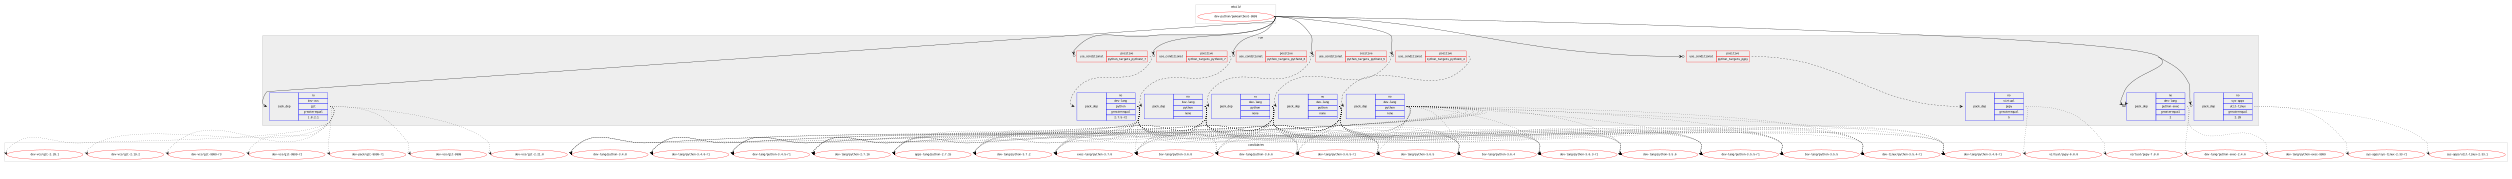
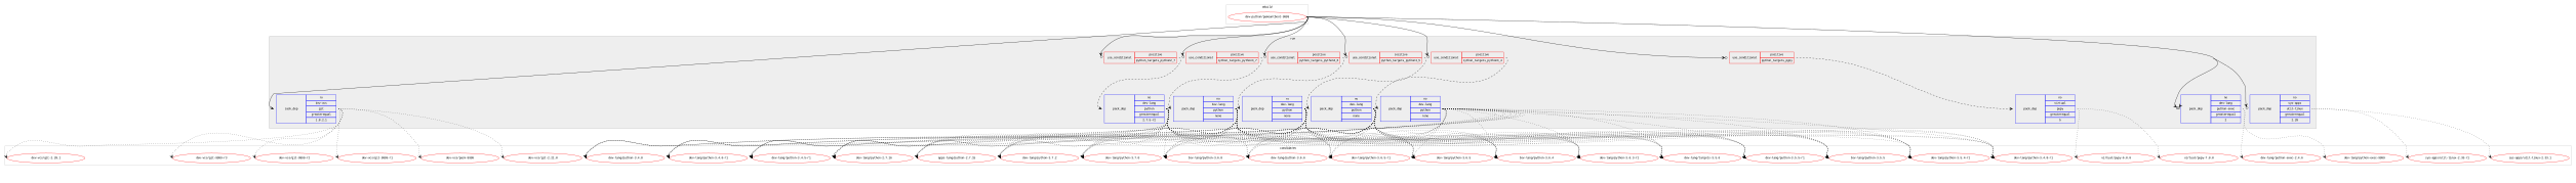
  digraph {
    compound=true
    concentrate=true
    fontname="Liberation Mono"
    fontsize=10
    newrank=true
    rankdir=TB
    ranksep=1.5
    node [color=red fontname="Liberation Mono" fontsize=10]
    edge [arrowhead=vee fontname="Liberation Mono" headport=w style=dotted tailport=e weight=100]
    n1 [label="dev-python/pymountboot-9999" width=4]
    n2 [color=blue label=<<TABLE BORDER="0" CELLBORDER="1" CELLSPACING="0" CELLPADDING="4" WIDTH="220"><TR><TD ROWSPAN="6" CELLPADDING="30">pack_dep</TD></TR><TR><TD WIDTH="110">no</TD></TR><TR><TD>dev-vcs</TD></TR><TR><TD>git</TD></TR><TR><TD>greaterequal</TD></TR><TR><TD>1.8.2.1</TD></TR></TABLE>> shape=none]
    n3 [color=blue label=<<TABLE BORDER="0" CELLBORDER="1" CELLSPACING="0" CELLPADDING="4" WIDTH="220"><TR><TD ROWSPAN="6" CELLPADDING="30">pack_dep</TD></TR><TR><TD WIDTH="110">no</TD></TR><TR><TD>virtual</TD></TR><TR><TD>pypy</TD></TR><TR><TD>greaterequal</TD></TR><TR><TD>5</TD></TR></TABLE>> shape=none]
    n4 [label=<<TABLE BORDER="0" CELLBORDER="1" CELLSPACING="0" CELLPADDING="4"><TR><TD ROWSPAN="3" CELLPADDING="10">use_conditional</TD></TR><TR><TD>positive</TD></TR><TR><TD>python_targets_pypy</TD></TR></TABLE>> shape=none]
    n5 [color=blue label=<<TABLE BORDER="0" CELLBORDER="1" CELLSPACING="0" CELLPADDING="4" WIDTH="220"><TR><TD ROWSPAN="6" CELLPADDING="30">pack_dep</TD></TR><TR><TD WIDTH="110">no</TD></TR><TR><TD>dev-lang</TD></TR><TR><TD>python</TD></TR><TR><TD>none</TD></TR><TR><TD></TD></TR></TABLE>> shape=none]
    n6 [label=<<TABLE BORDER="0" CELLBORDER="1" CELLSPACING="0" CELLPADDING="4"><TR><TD ROWSPAN="3" CELLPADDING="10">use_conditional</TD></TR><TR><TD>positive</TD></TR><TR><TD>python_targets_python3_7</TD></TR></TABLE>> shape=none]
    n7 [color=blue label=<<TABLE BORDER="0" CELLBORDER="1" CELLSPACING="0" CELLPADDING="4" WIDTH="220"><TR><TD ROWSPAN="6" CELLPADDING="30">pack_dep</TD></TR><TR><TD WIDTH="110">no</TD></TR><TR><TD>dev-lang</TD></TR><TR><TD>python</TD></TR><TR><TD>greaterequal</TD></TR><TR><TD>2.7.5-r2</TD></TR></TABLE>> shape=none]
    n8 [label=<<TABLE BORDER="0" CELLBORDER="1" CELLSPACING="0" CELLPADDING="4"><TR><TD ROWSPAN="3" CELLPADDING="10">use_conditional</TD></TR><TR><TD>positive</TD></TR><TR><TD>python_targets_python2_7</TD></TR></TABLE>> shape=none]
    n9 [color=blue label=<<TABLE BORDER="0" CELLBORDER="1" CELLSPACING="0" CELLPADDING="4" WIDTH="220"><TR><TD ROWSPAN="6" CELLPADDING="30">pack_dep</TD></TR><TR><TD WIDTH="110">no</TD></TR><TR><TD>dev-lang</TD></TR><TR><TD>python</TD></TR><TR><TD>none</TD></TR><TR><TD></TD></TR></TABLE>> shape=none]
    n10 [label=<<TABLE BORDER="0" CELLBORDER="1" CELLSPACING="0" CELLPADDING="4"><TR><TD ROWSPAN="3" CELLPADDING="10">use_conditional</TD></TR><TR><TD>positive</TD></TR><TR><TD>python_targets_python3_4</TD></TR></TABLE>> shape=none]
    n11 [color=blue label=<<TABLE BORDER="0" CELLBORDER="1" CELLSPACING="0" CELLPADDING="4" WIDTH="220"><TR><TD ROWSPAN="6" CELLPADDING="30">pack_dep</TD></TR><TR><TD WIDTH="110">no</TD></TR><TR><TD>dev-lang</TD></TR><TR><TD>python</TD></TR><TR><TD>none</TD></TR><TR><TD></TD></TR></TABLE>> shape=none]
    n12 [label=<<TABLE BORDER="0" CELLBORDER="1" CELLSPACING="0" CELLPADDING="4"><TR><TD ROWSPAN="3" CELLPADDING="10">use_conditional</TD></TR><TR><TD>positive</TD></TR><TR><TD>python_targets_python3_5</TD></TR></TABLE>> shape=none]
    n13 [color=blue label=<<TABLE BORDER="0" CELLBORDER="1" CELLSPACING="0" CELLPADDING="4" WIDTH="220"><TR><TD ROWSPAN="6" CELLPADDING="30">pack_dep</TD></TR><TR><TD WIDTH="110">no</TD></TR><TR><TD>dev-lang</TD></TR><TR><TD>python</TD></TR><TR><TD>none</TD></TR><TR><TD></TD></TR></TABLE>> shape=none]
    n14 [label=<<TABLE BORDER="0" CELLBORDER="1" CELLSPACING="0" CELLPADDING="4"><TR><TD ROWSPAN="3" CELLPADDING="10">use_conditional</TD></TR><TR><TD>positive</TD></TR><TR><TD>python_targets_python3_6</TD></TR></TABLE>> shape=none]
    n15 [color=blue label=<<TABLE BORDER="0" CELLBORDER="1" CELLSPACING="0" CELLPADDING="4" WIDTH="220"><TR><TD ROWSPAN="6" CELLPADDING="30">pack_dep</TD></TR><TR><TD WIDTH="110">no</TD></TR><TR><TD>dev-lang</TD></TR><TR><TD>python-exec</TD></TR><TR><TD>greaterequal</TD></TR><TR><TD>2</TD></TR></TABLE>> shape=none]
    n16 [color=blue label=<<TABLE BORDER="0" CELLBORDER="1" CELLSPACING="0" CELLPADDING="4" WIDTH="220"><TR><TD ROWSPAN="6" CELLPADDING="30">pack_dep</TD></TR><TR><TD WIDTH="110">no</TD></TR><TR><TD>sys-apps</TD></TR><TR><TD>util-linux</TD></TR><TR><TD>greaterequal</TD></TR><TR><TD>2.20</TD></TR></TABLE>> shape=none]
-   n17 [label="dev-vcs/git-2.19.2" width=4]
    n18 [label="dev-vcs/git-2.20.1" width=4]
    n19 [label="dev-vcs/git-2.21.0" width=4]
-   n20 [label="dev-vcs/git-9999" width=4]
-   n21 [label="dev-pack/git-9999-r1" width=4]
+   n20 [label="dev-vcs/pack-9999" width=4]
+   n21 [label="dev-vcs/git-9999-r1" width=4]
    n22 [label="dev-vcs/git-9999-r2" width=4]
    n23 [label="dev-vcs/git-9999-r3" width=4]
    n24 [label="virtual/pypy-6.0.0" width=4]
    n25 [label="virtual/pypy-7.0.0" width=4]
    n26 [label="apps-lang/python-2.7.15" width=4]
    n27 [label="dev-lang/python-2.7.16" width=4]
    n28 [label="dev-lang/python-3.4.5-r1" width=4]
    n29 [label="dev-lang/python-3.4.6-r1" width=4]
    n30 [label="dev-lang/python-3.4.8" width=4]
    n31 [label="dev-lang/python-3.4.8-r1" width=4]
-   n32 [label="dev-linux/python-3.5.4-r1" width=4]
+   n32 [label="dev-lang/python-3.5.4-r1" width=4]
    n33 [label="dev-lang/python-3.5.5" width=4]
    n34 [label="dev-lang/python-3.5.5-r1" width=4]
-   n35 [label="dev-lang/python-3.5.6" width=4]
+   n35 [label="dev-lang/targets-3.5.6" width=4]
    n36 [label="dev-lang/python-3.6.3-r1" width=4]
    n37 [label="dev-lang/python-3.6.4" width=4]
    n38 [label="dev-lang/python-3.6.5" width=4]
    n39 [label="dev-lang/python-3.6.5-r1" width=4]
    n40 [label="dev-lang/python-3.6.6" width=4]
    n41 [label="dev-lang/python-3.6.8" width=4]
-   n42 [label="exec-lang/python-3.7.0" width=4]
+   n42 [label="dev-lang/python-3.7.0" width=4]
    n43 [label="dev-lang/python-3.7.2" width=4]
    n44 [label="dev-lang/python-exec-2.4.6" width=4]
    n45 [label="dev-lang/python-exec-9999" width=4]
-   n46 [label="sys-apps/sys-linux-2.33-r1" width=4]
+   n46 [label="sys-apps/util-linux-2.33-r1" width=4]
    n47 [label="sys-apps/util-linux-2.33.1" width=4]
    subgraph cluster_1 {
      color=gray
      label=<<i>ebuild</i>>
      rank=same
      n1
    }
    subgraph cluster_2 {
      color=gray
      label=<<i>dependencies</i>>
      subgraph cluster_3 {
        color=gray
        fillcolor="#eeeeee"
        label=<<i>compile</i>>
        style=filled
        subgraph sub_4 {
          color=gray
          fillcolor="#eeeeee"
          label=<<i>compile</i>>
          style=filled
          n2
        }
      }
      subgraph cluster_5 {
        color=gray
        fillcolor="#eeeeee"
        label=<<i>compile and run</i>>
        style=filled
        subgraph sub_6 {
          color=gray
          fillcolor="#eeeeee"
          label=<<i>compile and run</i>>
          style=filled
          n4
          subgraph sub_7 {
            color=gray
            fillcolor="#eeeeee"
            label=<<i>compile and run</i>>
            style=filled
            n3
          }
        }
        subgraph sub_8 {
          color=gray
          fillcolor="#eeeeee"
          label=<<i>compile and run</i>>
          style=filled
          n6
          subgraph sub_9 {
            color=gray
            fillcolor="#eeeeee"
            label=<<i>compile and run</i>>
            style=filled
            n5
          }
        }
        subgraph sub_10 {
          color=gray
          fillcolor="#eeeeee"
          label=<<i>compile and run</i>>
          style=filled
          n8
          subgraph sub_11 {
            color=gray
            fillcolor="#eeeeee"
            label=<<i>compile and run</i>>
            style=filled
            n7
          }
        }
        subgraph sub_12 {
          color=gray
          fillcolor="#eeeeee"
          label=<<i>compile and run</i>>
          style=filled
          n10
          subgraph sub_13 {
            color=gray
            fillcolor="#eeeeee"
            label=<<i>compile and run</i>>
            style=filled
            n9
          }
        }
        subgraph sub_14 {
          color=gray
          fillcolor="#eeeeee"
          label=<<i>compile and run</i>>
          style=filled
          n12
          subgraph sub_15 {
            color=gray
            fillcolor="#eeeeee"
            label=<<i>compile and run</i>>
            style=filled
            n11
          }
        }
        subgraph sub_16 {
          color=gray
          fillcolor="#eeeeee"
          label=<<i>compile and run</i>>
          style=filled
          n14
          subgraph sub_17 {
            color=gray
            fillcolor="#eeeeee"
            label=<<i>compile and run</i>>
            style=filled
            n13
          }
        }
        subgraph sub_18 {
          color=gray
          fillcolor="#eeeeee"
          label=<<i>compile and run</i>>
          style=filled
          n15
        }
        subgraph sub_19 {
          color=gray
          fillcolor="#eeeeee"
          label=<<i>compile and run</i>>
          style=filled
          n16
        }
      }
      subgraph cluster_20 {
        color=gray
        fillcolor="#eeeeee"
        label=<<i>run</i>>
        style=filled
      }
    }
    subgraph cluster_21 {
      color=gray
      label=<<i>candidates</i>>
      rank=same
      subgraph sub_22 {
        color=black
        label=<<i>candidates</i>>
        nodesep=1
        rank=same
-       n17
        n18
        n19
        n20
        n21
        n22
        n23
      }
      subgraph sub_23 {
        color=black
        label=<<i>candidates</i>>
        nodesep=1
        rank=same
        n24
        n25
      }
      subgraph sub_24 {
        color=black
        label=<<i>candidates</i>>
        nodesep=1
        rank=same
        n26
        n27
        n28
        n29
        n30
        n31
        n32
        n33
        n34
        n35
        n36
        n37
        n38
        n39
        n40
        n41
        n42
        n43
      }
      subgraph sub_25 {
        color=black
        label=<<i>candidates</i>>
        nodesep=1
        rank=same
        n26
        n27
        n28
        n29
        n30
        n31
        n32
        n33
        n34
        n35
        n36
        n37
        n38
        n39
        n40
        n41
        n42
        n43
      }
      subgraph sub_26 {
        color=black
        label=<<i>candidates</i>>
        nodesep=1
        rank=same
        n26
        n27
        n28
        n29
        n30
        n31
        n32
        n33
        n34
        n35
        n36
        n37
        n38
        n39
        n40
        n41
        n42
        n43
      }
      subgraph sub_27 {
        color=black
        label=<<i>candidates</i>>
        nodesep=1
        rank=same
        n26
        n27
        n28
        n29
        n30
        n31
        n32
        n33
        n34
        n35
        n36
        n37
        n38
        n39
        n40
        n41
        n42
        n43
      }
      subgraph sub_28 {
        color=black
        label=<<i>candidates</i>>
        nodesep=1
        rank=same
        n26
        n27
        n28
        n29
        n30
        n31
        n32
        n33
        n34
        n35
        n36
        n37
        n38
        n39
        n40
        n41
        n42
        n43
      }
      subgraph sub_29 {
        color=black
        label=<<i>candidates</i>>
        nodesep=1
        rank=same
        n44
        n45
      }
      subgraph sub_30 {
        color=black
        label=<<i>candidates</i>>
        nodesep=1
        rank=same
        n46
        n47
      }
    }
    n1 -> n2 [style=solid weight=20]
    n1 -> n4 [arrowhead=odotvee style=solid weight=20]
    n1 -> n6 [arrowhead=odotvee style=solid weight=20]
    n1 -> n8 [arrowhead=odotvee style=solid weight=20]
    n1 -> n10 [arrowhead=odotvee style=solid weight=20]
    n1 -> n12 [arrowhead=odotvee style=solid weight=20]
    n1 -> n14 [arrowhead=odotvee style=solid weight=20]
    n1 -> n15 [arrowhead=odotvee style=solid weight=20]
    n1 -> n16 [arrowhead=odotvee style=solid weight=20]
-   n2 -> n17
    n2 -> n18
    n2 -> n19
    n2 -> n20
    n2 -> n21
    n2 -> n22
    n2 -> n23
    n3 -> n24
    n3 -> n25
    n4 -> n3 [style=dashed weight=20]
    n5 -> n26
    n5 -> n27
    n5 -> n28
    n5 -> n29
    n5 -> n30
    n5 -> n31
    n5 -> n32
    n5 -> n33
    n5 -> n34
    n5 -> n35
    n5 -> n36
    n5 -> n37
    n5 -> n38
    n5 -> n39
    n5 -> n40
    n5 -> n41
    n5 -> n42
    n5 -> n43
    n6 -> n5 [style=dashed weight=20]
    n7 -> n26
    n7 -> n27
    n7 -> n28
    n7 -> n29
    n7 -> n30
    n7 -> n31
    n7 -> n32
    n7 -> n33
    n7 -> n34
    n7 -> n35
    n7 -> n36
    n7 -> n37
    n7 -> n38
    n7 -> n39
    n7 -> n40
    n7 -> n41
    n7 -> n42
    n7 -> n43
    n8 -> n7 [style=dashed weight=20]
    n9 -> n26
    n9 -> n27
    n9 -> n28
    n9 -> n29
    n9 -> n30
    n9 -> n31
    n9 -> n32
    n9 -> n33
    n9 -> n34
    n9 -> n35
    n9 -> n36
    n9 -> n37
    n9 -> n38
    n9 -> n39
    n9 -> n40
    n9 -> n41
    n9 -> n42
    n9 -> n43
    n10 -> n9 [style=dashed weight=20]
    n11 -> n26
    n11 -> n27
    n11 -> n28
    n11 -> n29
    n11 -> n30
    n11 -> n31
    n11 -> n32
    n11 -> n33
    n11 -> n34
    n11 -> n35
    n11 -> n36
    n11 -> n37
    n11 -> n38
    n11 -> n39
    n11 -> n40
    n11 -> n41
    n11 -> n42
    n11 -> n43
    n12 -> n11 [style=dashed weight=20]
    n13 -> n26
    n13 -> n27
    n13 -> n28
    n13 -> n29
    n13 -> n30
    n13 -> n31
    n13 -> n32
    n13 -> n33
    n13 -> n34
    n13 -> n35
    n13 -> n36
    n13 -> n37
    n13 -> n38
    n13 -> n39
    n13 -> n40
    n13 -> n41
    n13 -> n42
    n13 -> n43
    n14 -> n13 [style=dashed weight=20]
    n15 -> n44
    n15 -> n45
    n16 -> n46
    n16 -> n47
  }
